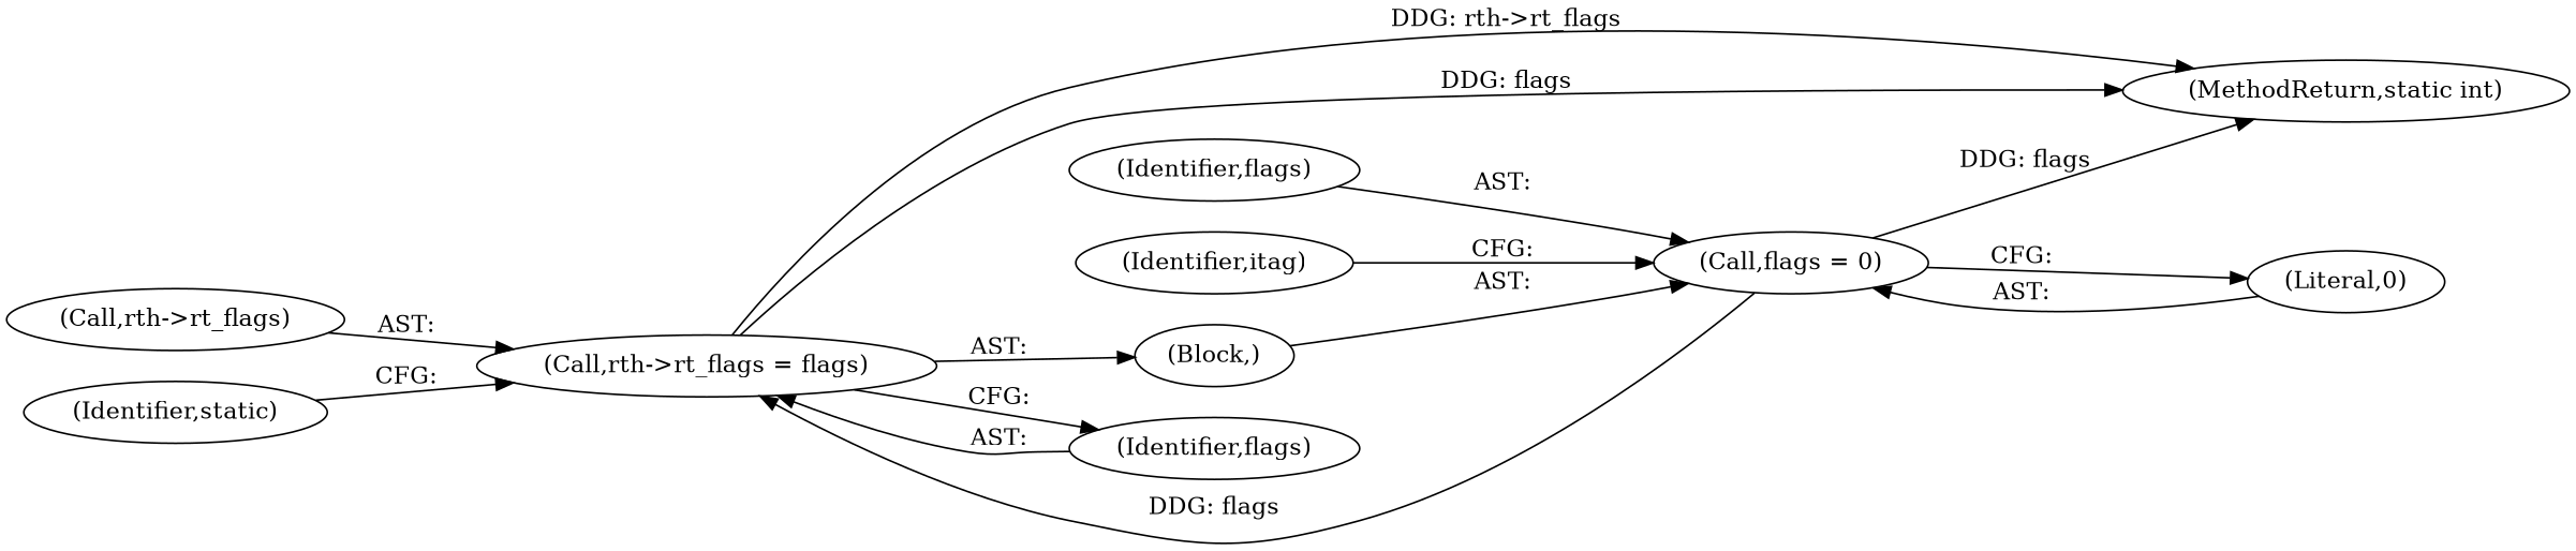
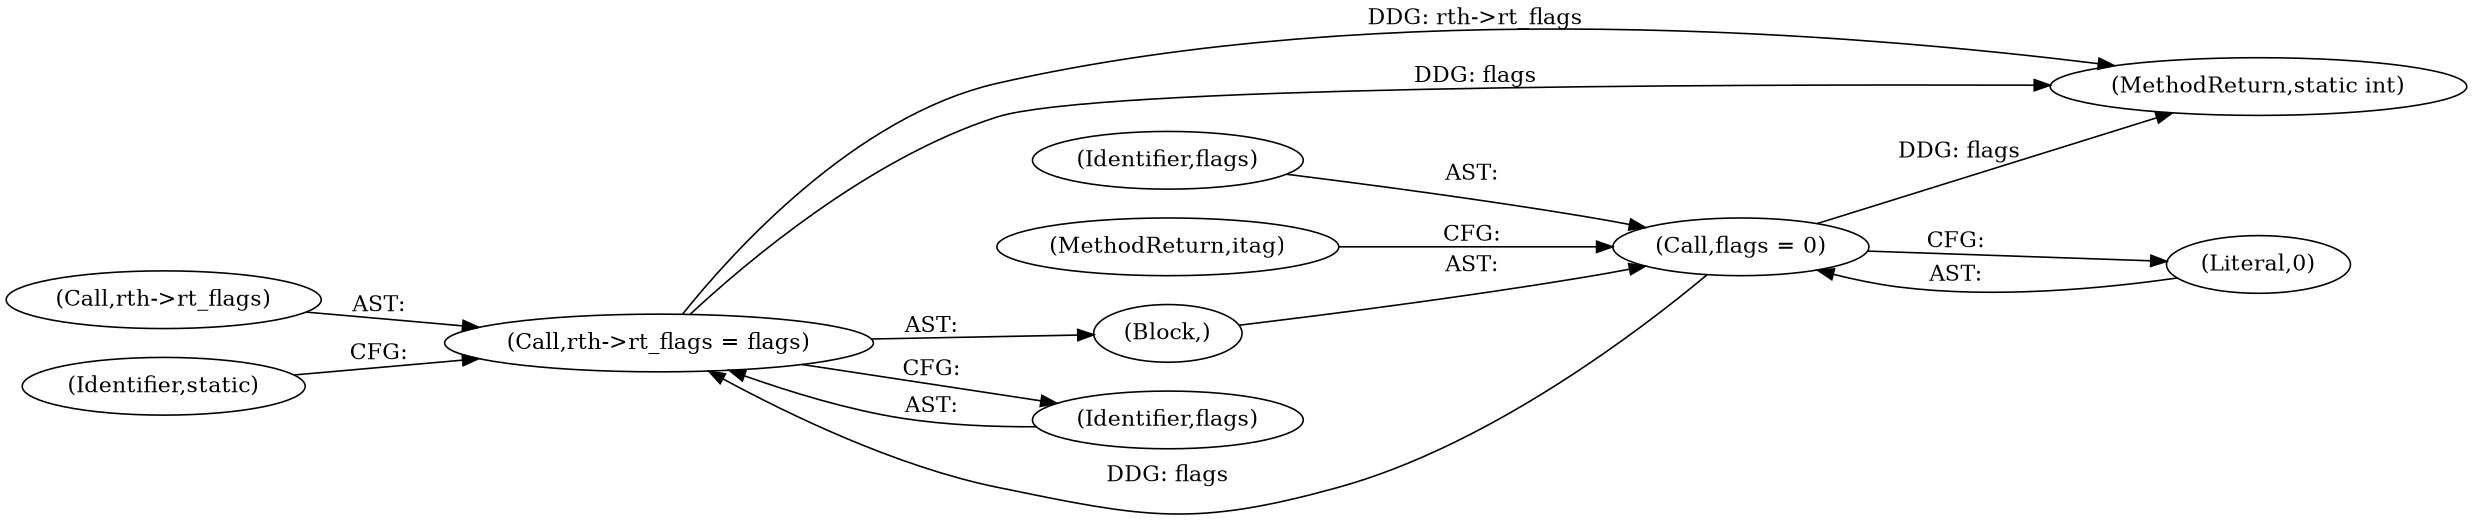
  digraph {
    rankdir=LR
    n1 [label="(Call,rth->rt_flags = flags)"]
    n2 [label="(MethodReturn,static int)"]
    n3 [label="(Block,)"]
    n4 [label="(Identifier,flags)"]
    n5 [label="(Call,flags = 0)"]
    n6 [label="(Literal,0)"]
    n7 [label="(Identifier,flags)"]
    n8 [label="(Call,rth->rt_flags)"]
-   n9 [label="(Identifier,itag)"]
+   n9 [label="(MethodReturn,itag)"]
    n10 [label="(Identifier,static)"]
    n1 -> n2 [label="DDG: flags"]
    n1 -> n2 [label="DDG: rth->rt_flags"]
    n1 -> n3 [label="AST: "]
    n1 -> n4 [label="CFG: "]
    n3 -> n5 [label="AST: "]
    n4 -> n1 [label="AST: "]
    n5 -> n1 [label="DDG: flags"]
    n5 -> n2 [label="DDG: flags"]
    n5 -> n6 [label="CFG: "]
    n6 -> n5 [label="AST: "]
    n7 -> n5 [label="AST: "]
    n8 -> n1 [label="AST: "]
    n9 -> n5 [label="CFG: "]
    n10 -> n1 [label="CFG: "]
  }
